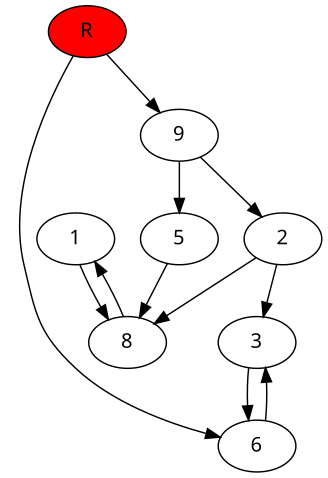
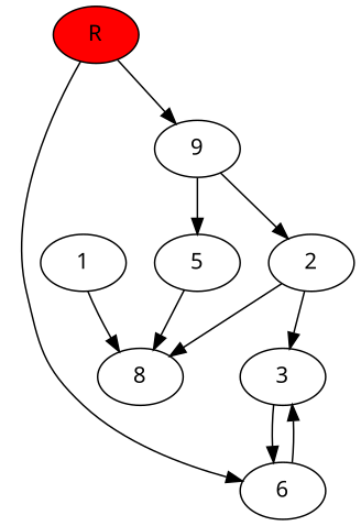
  digraph {
    fontname="Noto Sans"
    node [fontname="Noto Sans"]
    edge [fontname="Noto Sans"]
    1
    8
    2
    3
    6
    n6 [label=9]
    5
    R [fillcolor="#ff0000" style=filled]
    1 -> 8
-   8 -> 1
    2 -> 8
    2 -> 3
    3 -> 6
    6 -> 3
    n6 -> 2
    n6 -> 5
    5 -> 8
    R -> 6
    R -> n6
  }
